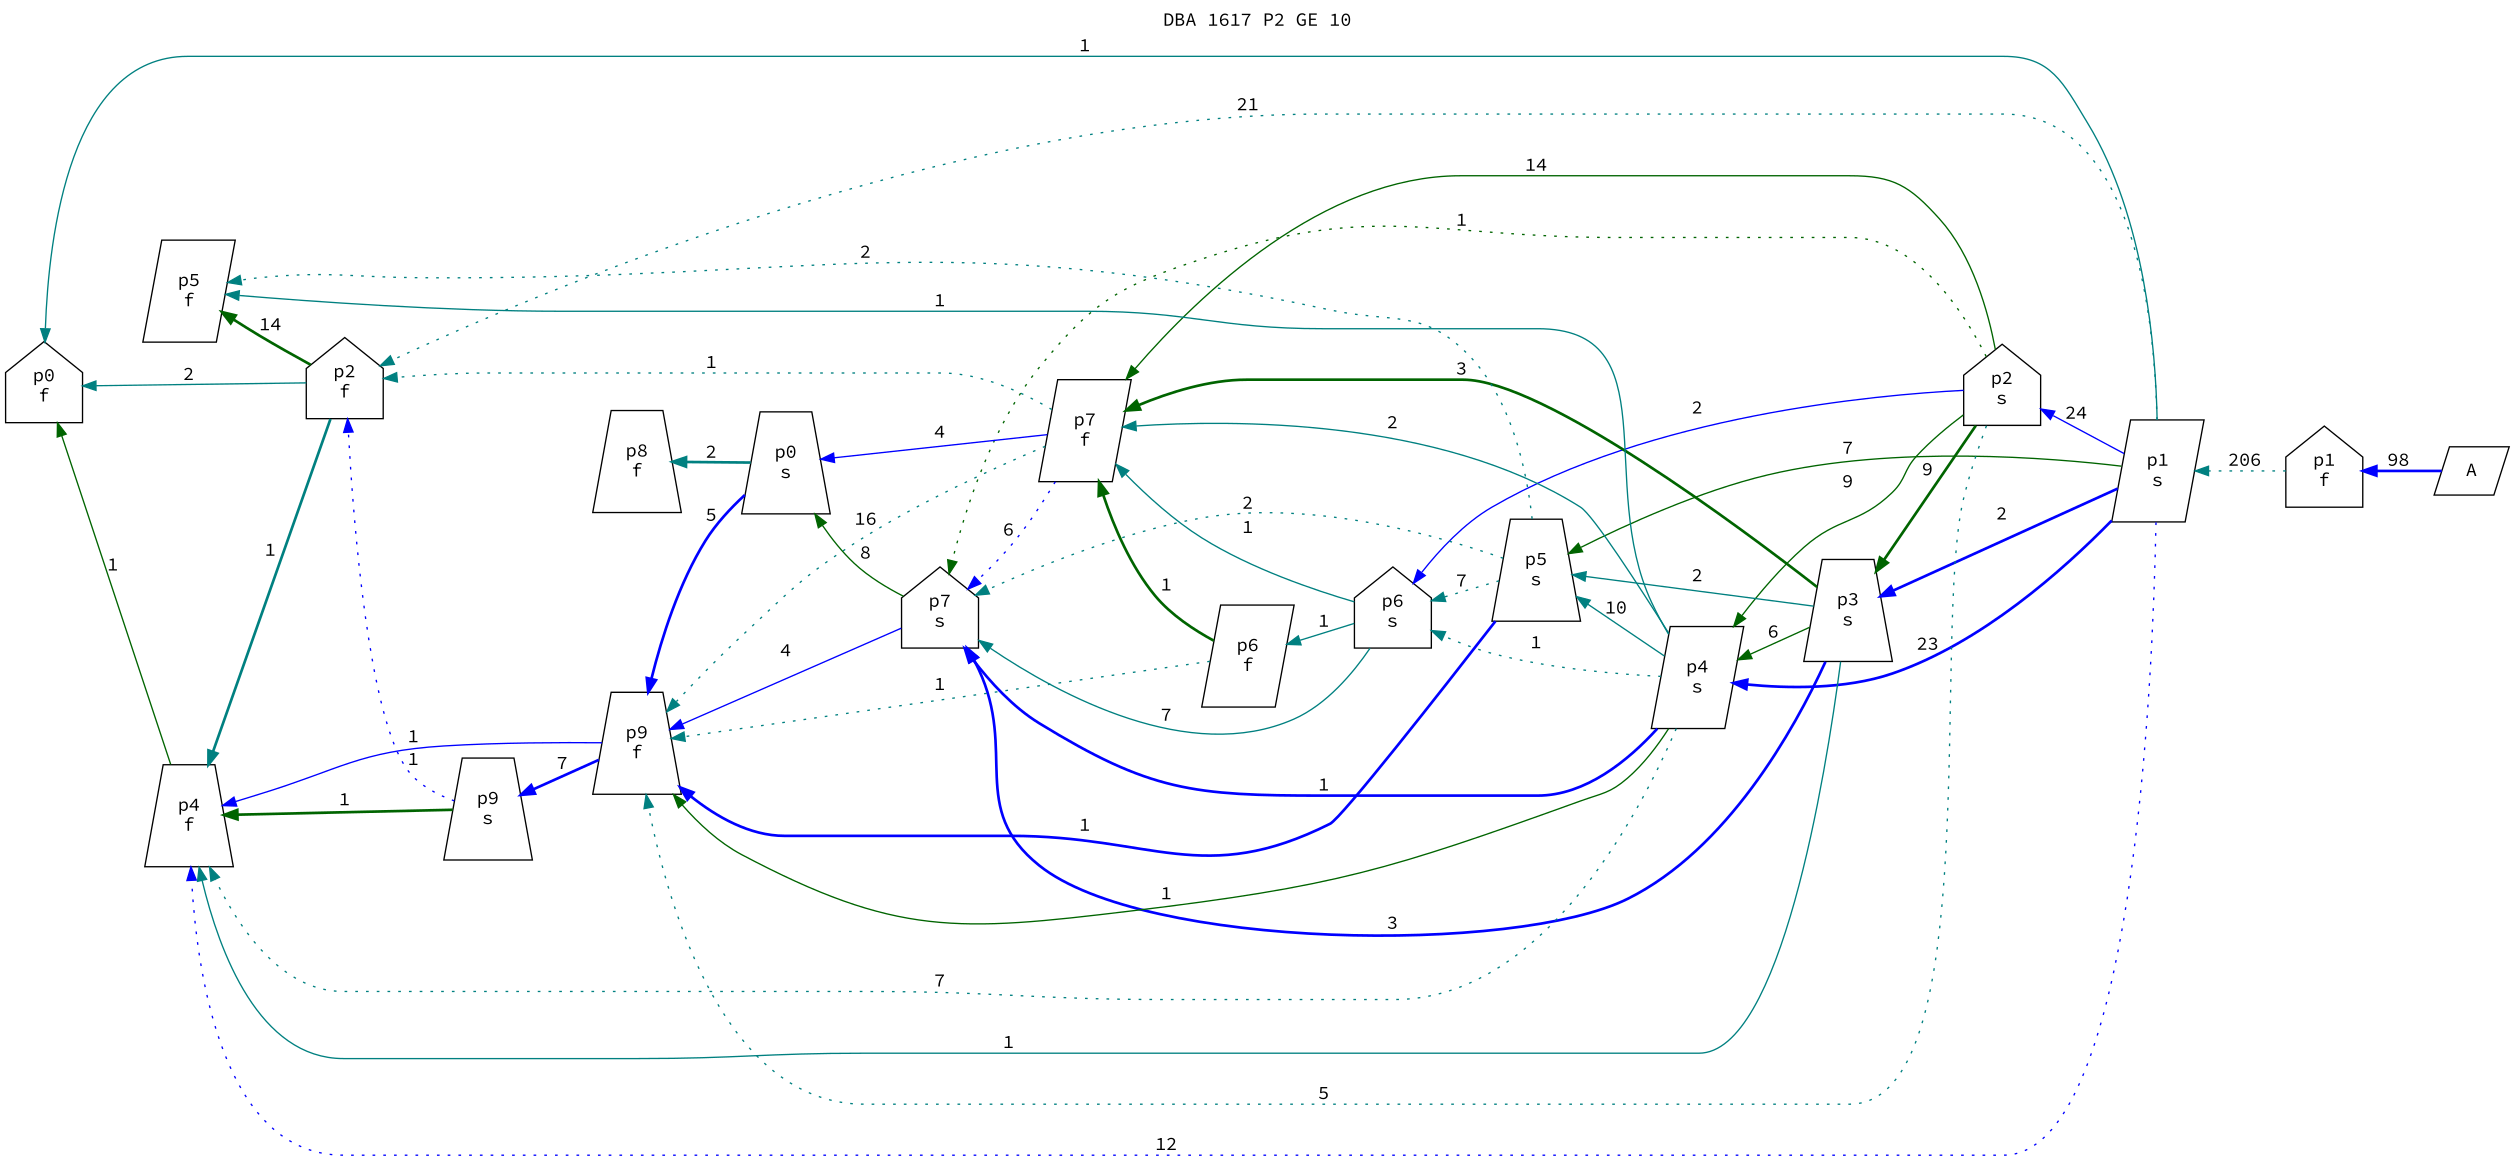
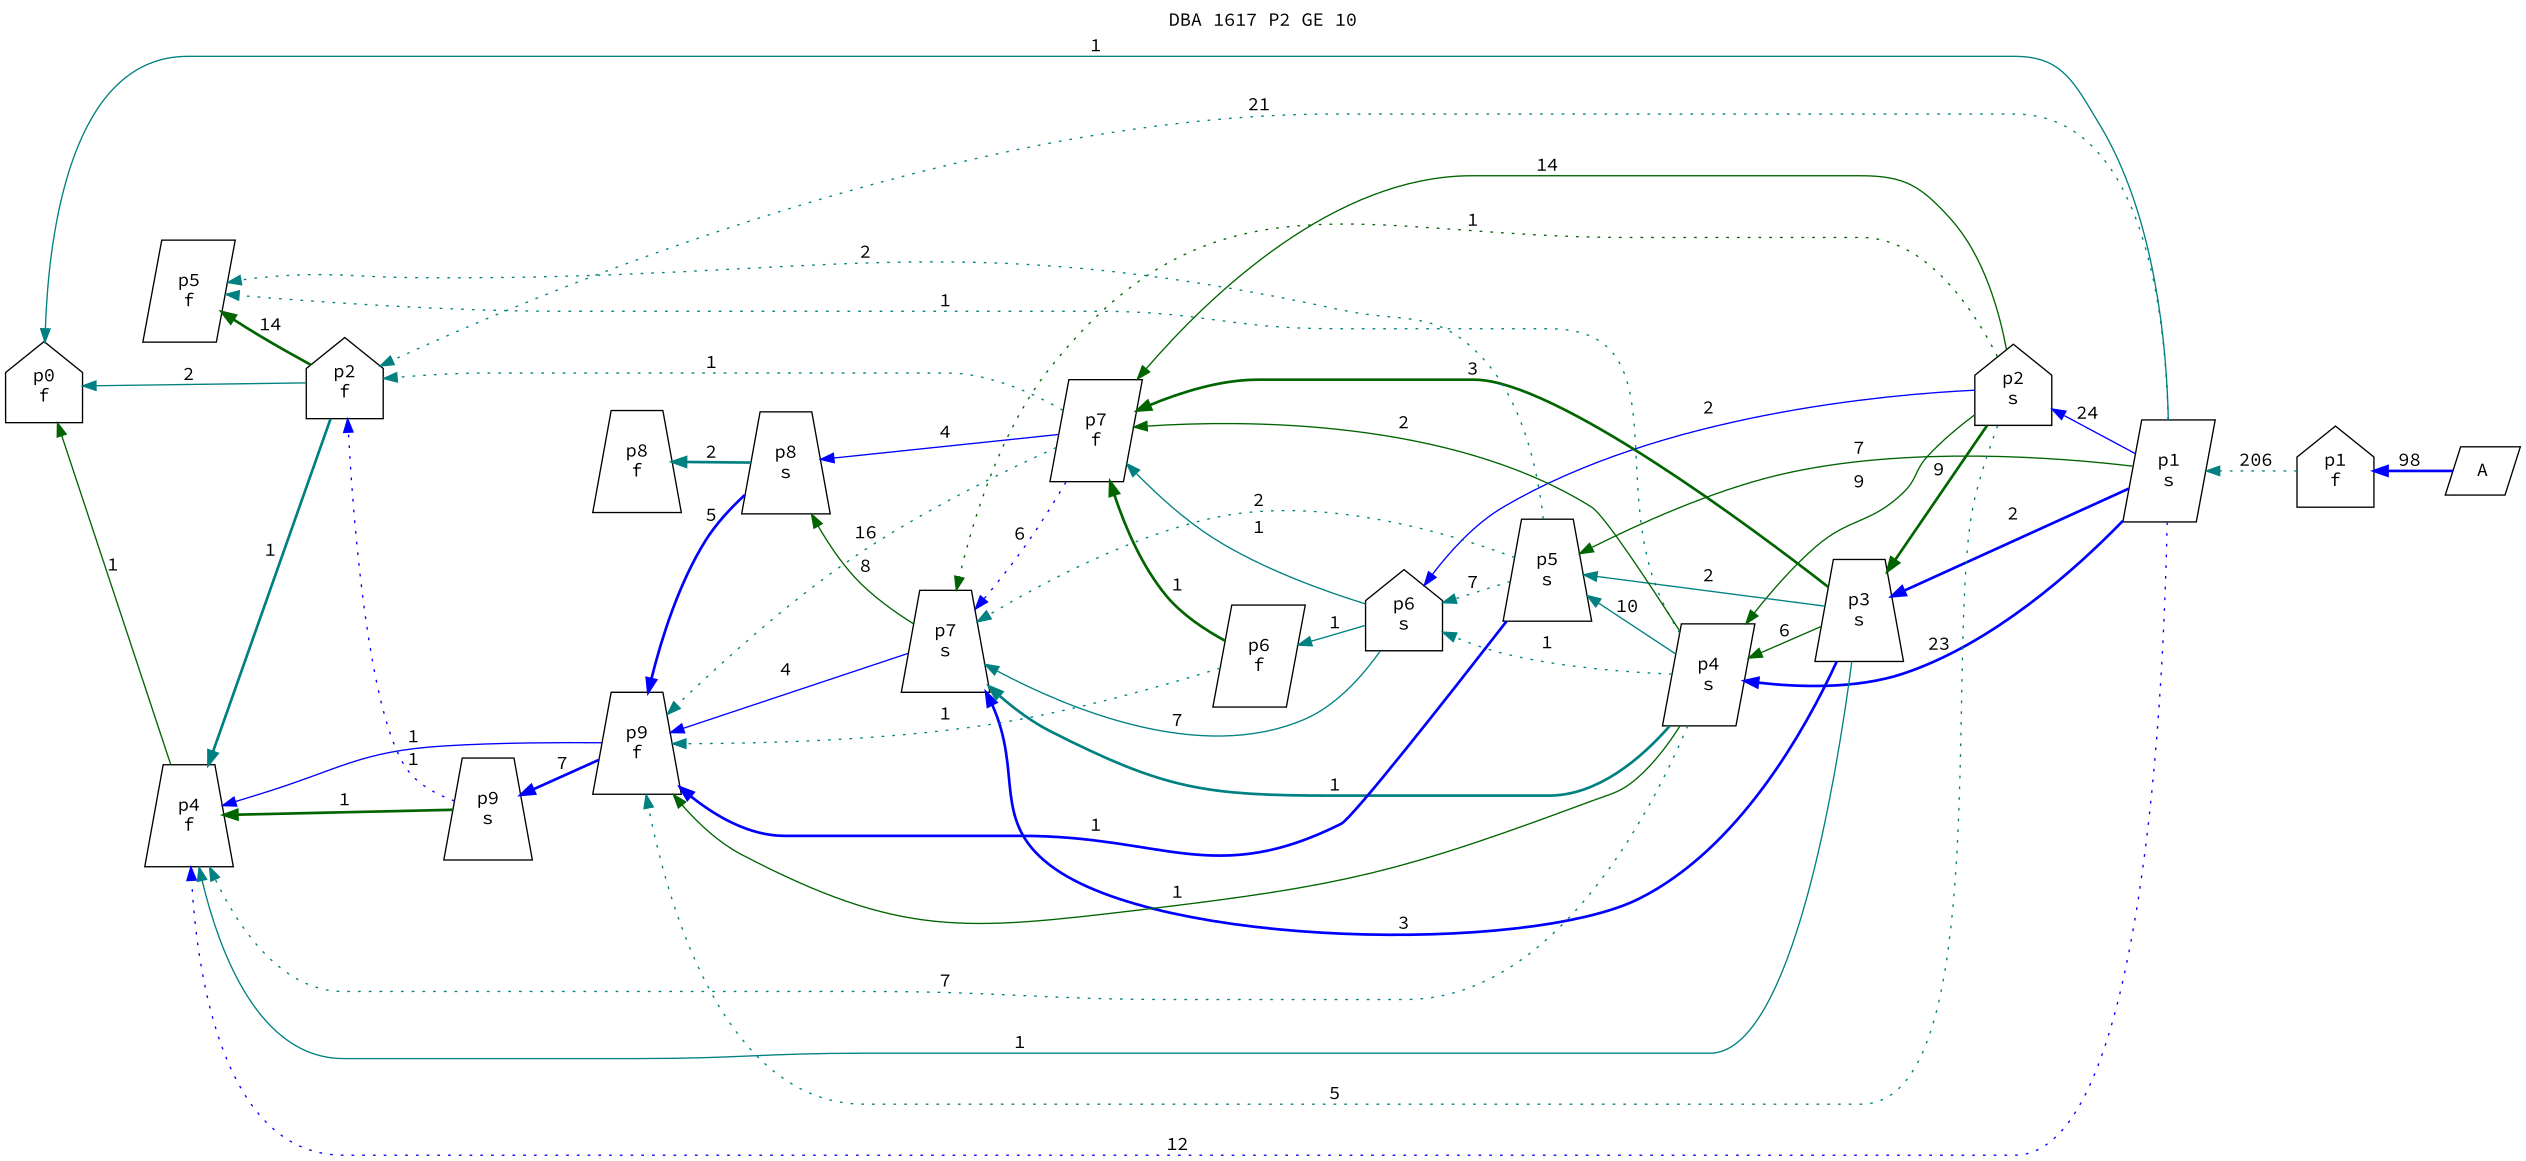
  digraph {
    fontname="Source Code Pro"
    label=" DBA 1617 P2 GE 10 "
    labelloc=tl
    rankdir=RL
    node [fontname="Source Code Pro" shape=trapezium]
    edge [color=teal fontname="Source Code Pro" style=solid]
    n1 [label=A shape=parallelogram]
    n2 [label="p1\nf" shape=house]
    n3 [label="p1\ns" shape=parallelogram]
    n4 [label="p2\nf" shape=house]
    n5 [label="p0\nf" shape=house]
    n6 [label="p4\nf"]
    n7 [label="p2\ns" shape=house]
    n8 [label="p3\ns"]
    n9 [label="p4\ns" shape=parallelogram]
    n10 [label="p5\ns"]
    n11 [label="p5\nf" shape=parallelogram]
    n12 [label="p6\ns" shape=house]
    n13 [label="p7\nf" shape=parallelogram]
    n14 [label="p9\nf"]
-   n15 [label="p7\ns" shape=house]
+   n15 [label="p7\ns"]
    n16 [label="p6\nf" shape=parallelogram]
-   n17 [label="p0\ns"]
+   n17 [label="p8\ns"]
    n18 [label="p9\ns"]
    n19 [label="p8\nf"]
    n1 -> n2 [color=blue label=98 style=bold]
    n2 -> n3 [label=206 style=dotted]
    n3 -> n4 [label=21 style=dotted]
    n3 -> n5 [label=1]
    n3 -> n6 [color=blue label=12 style=dotted]
    n3 -> n7 [color=blue label=24]
    n3 -> n8 [color=blue label=2 style=bold]
    n3 -> n9 [color=blue label=23 style=bold]
    n3 -> n10 [color=darkgreen label=7]
    n4 -> n5 [label=2]
    n4 -> n6 [label=1 style=bold]
    n4 -> n11 [color=darkgreen label=14 style=bold]
    n6 -> n5 [color=darkgreen label=1]
    n7 -> n8 [color=darkgreen label=9 style=bold]
    n7 -> n9 [color=darkgreen label=9]
    n7 -> n12 [color=blue label=2]
    n7 -> n13 [color=darkgreen label=14]
    n7 -> n14 [label=5 style=dotted]
    n7 -> n15 [color=darkgreen label=1 style=dotted]
    n8 -> n6 [label=1]
    n8 -> n9 [color=darkgreen label=6]
    n8 -> n10 [label=2]
    n8 -> n13 [color=darkgreen label=3 style=bold]
    n8 -> n15 [color=blue label=3 style=bold]
    n9 -> n6 [label=7 style=dotted]
    n9 -> n10 [label=10]
-   n9 -> n11 [label=1]
+   n9 -> n11 [label=1 style=dotted]
    n9 -> n12 [label=1 style=dotted]
-   n9 -> n13 [label=2]
+   n9 -> n13 [color=darkgreen label=2]
    n9 -> n14 [color=darkgreen label=1]
-   n9 -> n15 [color=blue label=1 style=bold]
+   n9 -> n15 [label=1 style=bold]
    n10 -> n11 [label=2 style=dotted]
    n10 -> n12 [label=7 style=dotted]
    n10 -> n14 [color=blue label=1 style=bold]
    n10 -> n15 [label=2 style=dotted]
    n12 -> n13 [label=1]
    n12 -> n15 [label=7]
    n12 -> n16 [label=1]
    n13 -> n4 [label=1 style=dotted]
    n13 -> n14 [label=16 style=dotted]
    n13 -> n15 [color=blue label=6 style=dotted]
    n13 -> n17 [color=blue label=4]
    n14 -> n6 [color=blue label=1]
    n14 -> n18 [color=blue label=7 style=bold]
    n15 -> n14 [color=blue label=4]
    n15 -> n17 [color=darkgreen label=8]
    n16 -> n13 [color=darkgreen label=1 style=bold]
    n16 -> n14 [label=1 style=dotted]
    n17 -> n14 [color=blue label=5 style=bold]
    n17 -> n19 [label=2 style=bold]
    n18 -> n4 [color=blue label=1 style=dotted]
    n18 -> n6 [color=darkgreen label=1 style=bold]
  }
